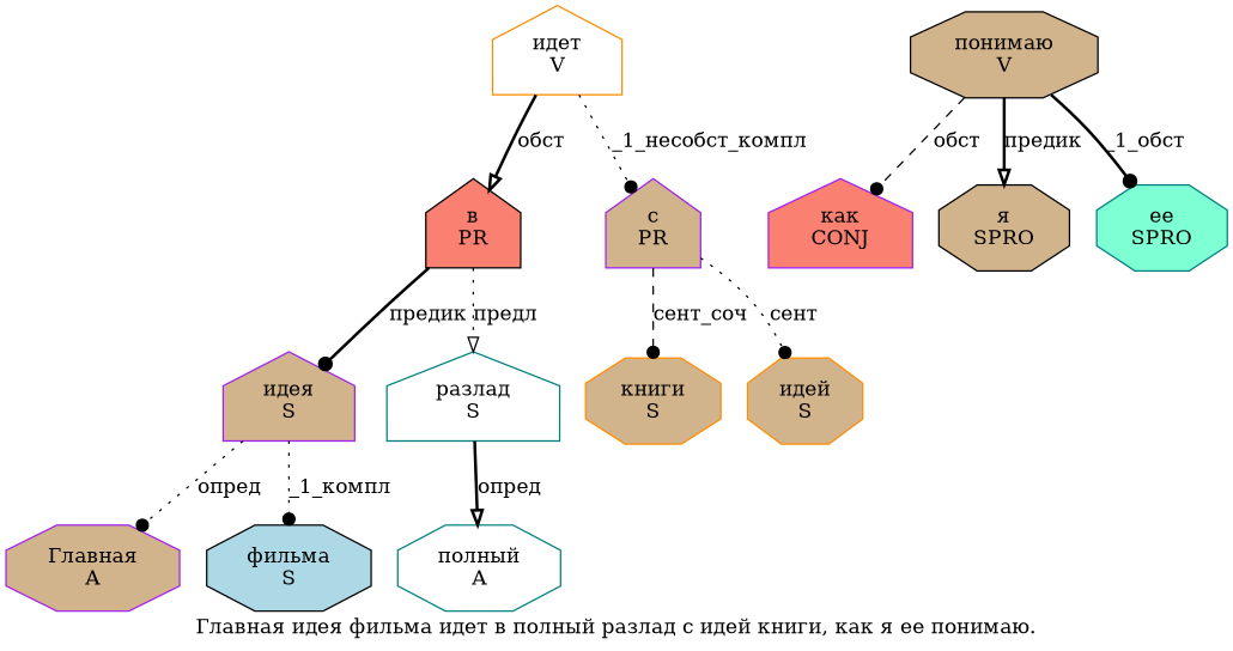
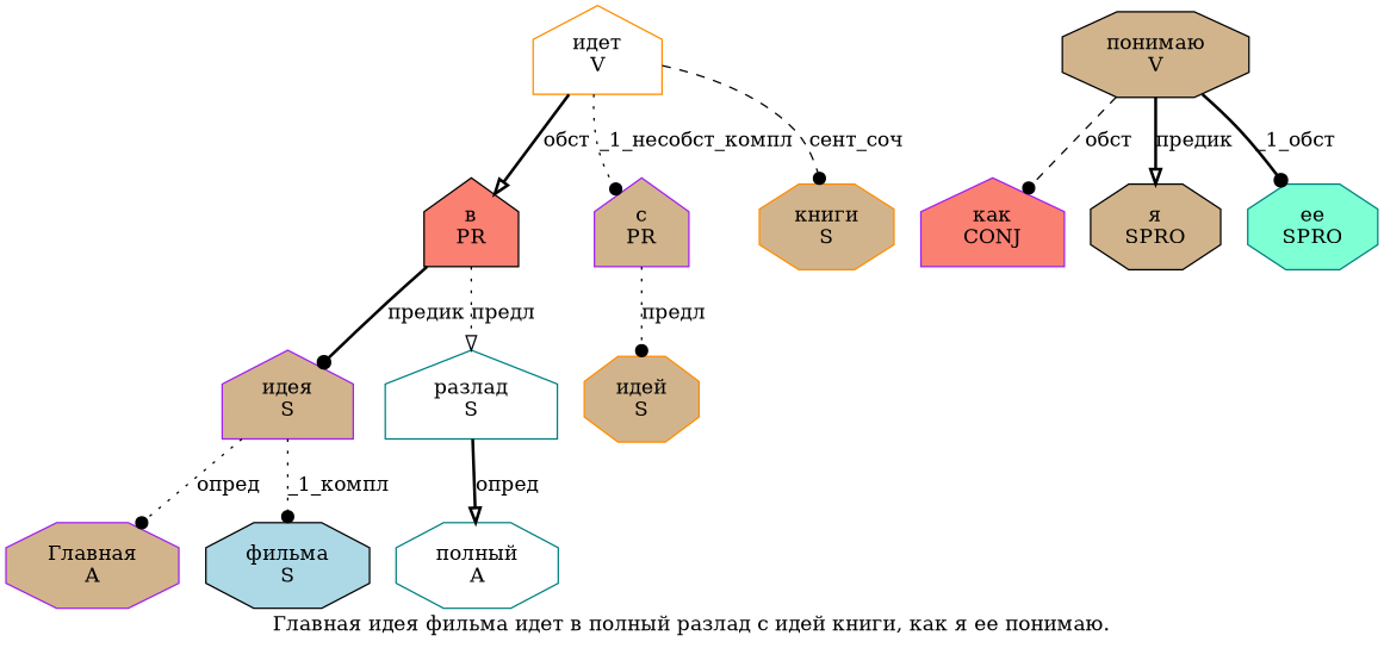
  digraph {
    label="Главная идея фильма идет в полный разлад с идей книги, как я ее понимаю."
    node [color=purple fillcolor=tan penwidth=1 shape=octagon style=filled]
    edge [arrowhead=dot style=dotted]
    n1 [label="Главная\nA"]
    n2 [label="идея\nS" shape=house]
    n3 [color=black fillcolor=lightblue label="фильма\nS"]
    n4 [color=darkorange fillcolor=white label="идет\nV" shape=house]
    n5 [color=black fillcolor=salmon label="в\nPR" shape=house]
    n6 [label="с\nPR" shape=house]
    n7 [color=darkorange label="книги\nS"]
    n8 [color=teal fillcolor=white label="разлад\nS" shape=house]
    n9 [color=darkorange label="идей\nS"]
    n10 [color=teal fillcolor=white label="полный\nA"]
    n11 [color=black label="понимаю\nV"]
    n12 [fillcolor=salmon label="как\nCONJ" shape=house]
    n13 [color=black label="я\nSPRO"]
    n14 [color=teal fillcolor=aquamarine label="ее\nSPRO"]
    n2 -> n1 [label="опред"]
    n2 -> n3 [label="_1_компл"]
    n4 -> n5 [arrowhead=onormal label="обст" style=bold]
    n4 -> n6 [label="_1_несобст_компл"]
-   n6 -> n7 [label="сент_соч" style=dashed]
+   n4 -> n7 [label="сент_соч" style=dashed]
    n5 -> n2 [label="предик" style=bold]
    n5 -> n8 [arrowhead=onormal label="предл"]
-   n6 -> n9 [label="сент"]
+   n6 -> n9 [label="предл"]
    n8 -> n10 [arrowhead=onormal label="опред" style=bold]
    n11 -> n12 [label="обст" style=dashed]
    n11 -> n13 [arrowhead=onormal label="предик" style=bold]
    n11 -> n14 [label="_1_обст" style=bold]
  }
